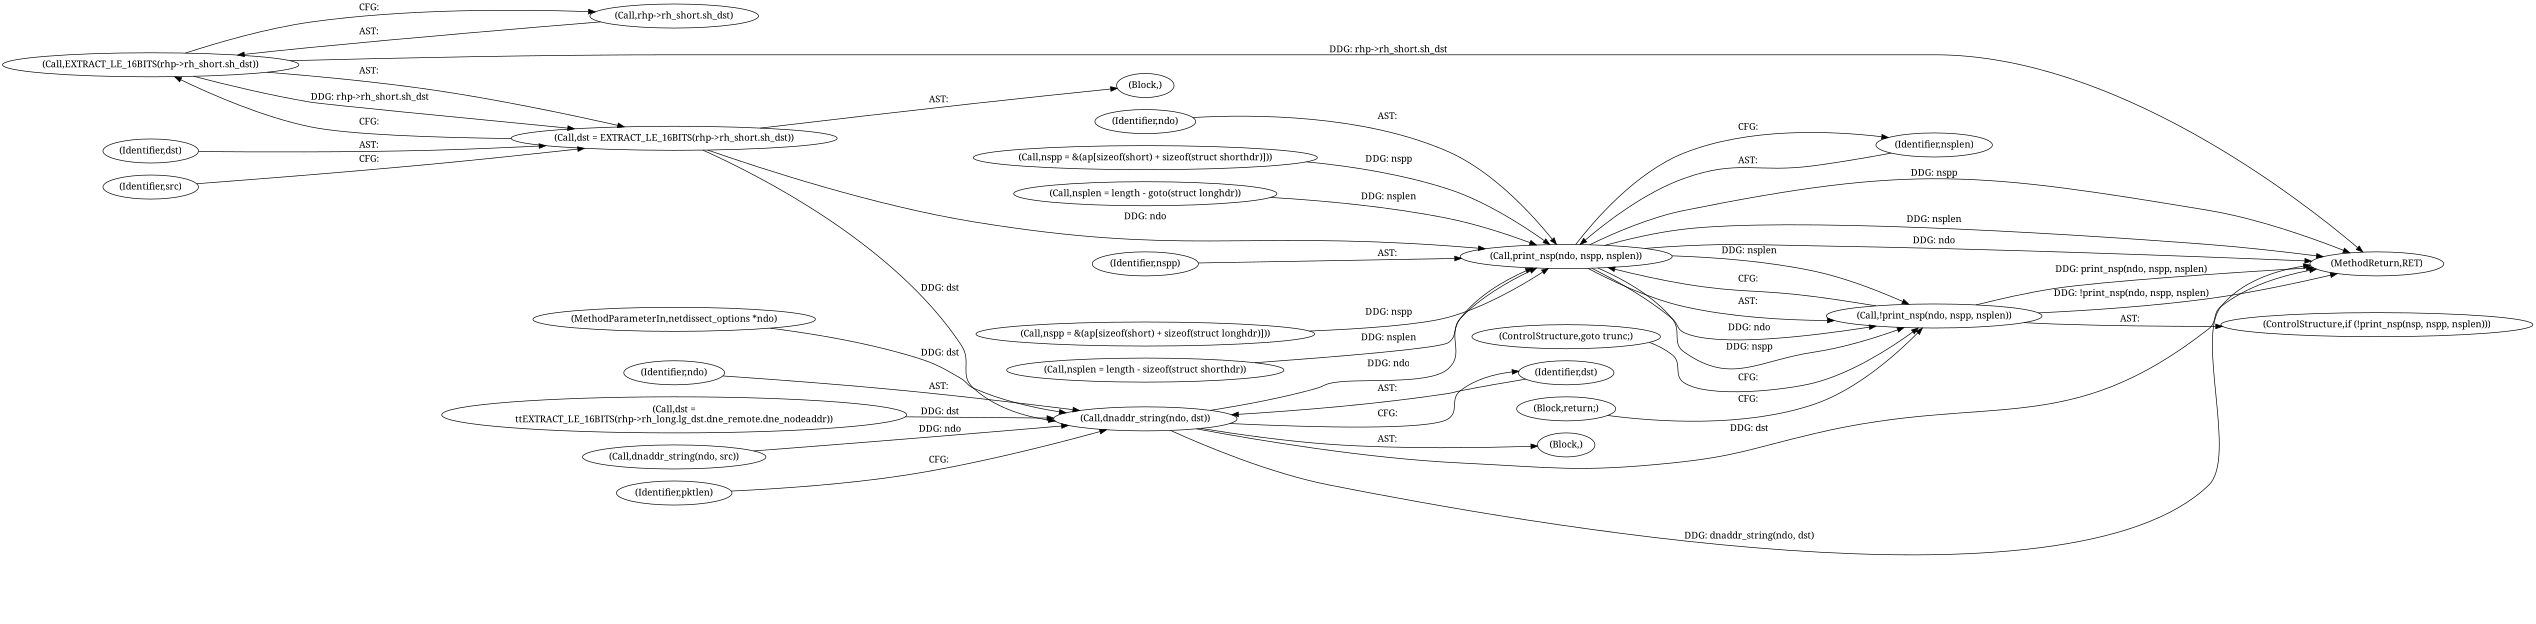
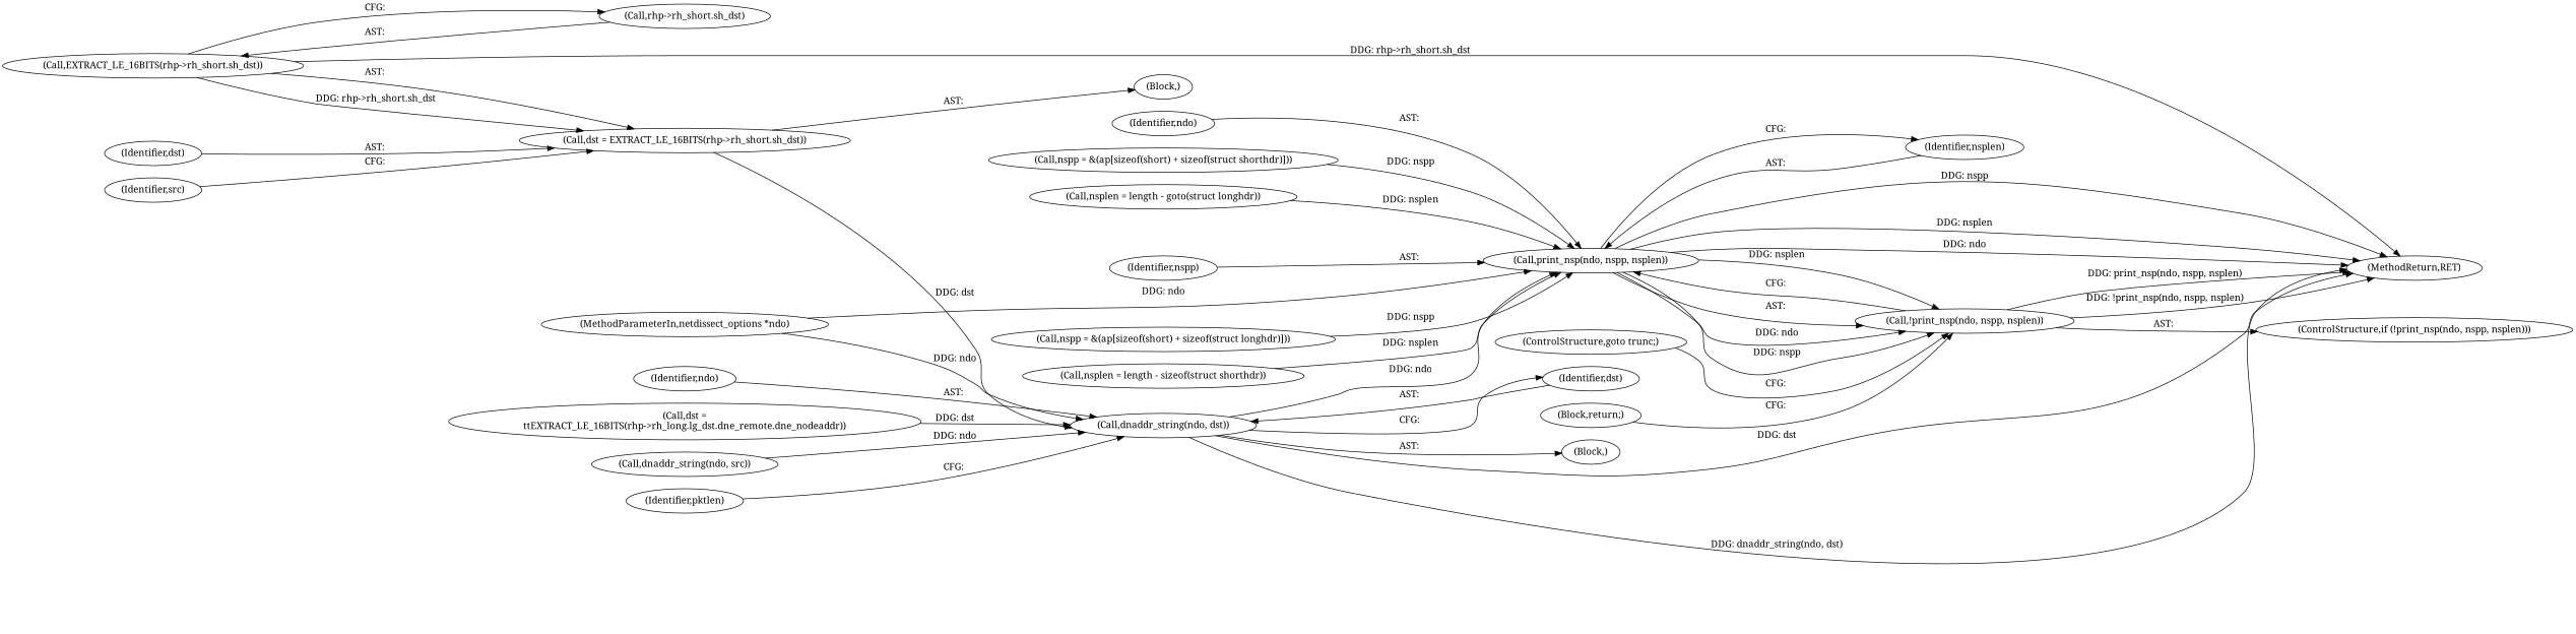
  digraph {
    fontname="Noto Serif"
    rankdir=LR
    node [fontname="Noto Serif"]
    edge [fontname="Noto Serif"]
    n1 [label="(Call,EXTRACT_LE_16BITS(rhp->rh_short.sh_dst))"]
    n2 [label="(Call,dst = EXTRACT_LE_16BITS(rhp->rh_short.sh_dst))"]
    n3 [label="(MethodReturn,RET)"]
    n4 [label="(Call,rhp->rh_short.sh_dst)"]
    n5 [label="(Call,dnaddr_string(ndo, dst))"]
    n6 [label="(Block,)"]
    n7 [label="(Call,print_nsp(ndo, nspp, nsplen))"]
    n8 [label="(Block,)"]
    n9 [label="(Identifier,dst)"]
    n10 [label="(Call,!print_nsp(ndo, nspp, nsplen))"]
    n11 [label="(Identifier,nsplen)"]
-   n12 [label="(ControlStructure,if (!print_nsp(nsp, nspp, nsplen)))"]
+   n12 [label="(ControlStructure,if (!print_nsp(ndo, nspp, nsplen)))"]
    n13 [label="(Identifier,src)"]
    n14 [label="(Identifier,dst)"]
    n15 [label="(Call,nspp = &(ap[sizeof(short) + sizeof(struct longhdr)]))"]
    n16 [label="(Identifier,ndo)"]
    n17 [label="(Call,nsplen = length - sizeof(struct shorthdr))"]
    n18 [label="(Identifier,ndo)"]
    n19 [label="(Call,dst =\n\t\tEXTRACT_LE_16BITS(rhp->rh_long.lg_dst.dne_remote.dne_nodeaddr))"]
    n20 [label="(Block,return;)"]
    n21 [label="(Call,dnaddr_string(ndo, src))"]
    n22 [label="(Call,nspp = &(ap[sizeof(short) + sizeof(struct shorthdr)]))"]
    n23 [label="(MethodParameterIn,netdissect_options *ndo)"]
    n24 [label="(Identifier,nspp)"]
    n25 [label="(Identifier,pktlen)"]
    n26 [label="(ControlStructure,goto trunc;)"]
    n27 [label="(Call,nsplen = length - goto(struct longhdr))"]
    n1 -> n2 [label="AST: "]
    n1 -> n2 [label="DDG: rhp->rh_short.sh_dst"]
    n1 -> n3 [label="DDG: rhp->rh_short.sh_dst"]
    n1 -> n4 [label="CFG: "]
-   n2 -> n1 [label="CFG: "]
    n2 -> n5 [label="DDG: dst"]
    n2 -> n6 [label="AST: "]
    n4 -> n1 [label="AST: "]
    n5 -> n3 [label="DDG: dnaddr_string(ndo, dst)"]
    n5 -> n3 [label="DDG: dst"]
    n5 -> n7 [label="DDG: ndo"]
    n5 -> n8 [label="AST: "]
    n5 -> n9 [label="CFG: "]
    n7 -> n3 [label="DDG: nspp"]
    n7 -> n3 [label="DDG: nsplen"]
    n7 -> n3 [label="DDG: ndo"]
    n7 -> n10 [label="AST: "]
    n7 -> n10 [label="DDG: ndo"]
    n7 -> n10 [label="DDG: nspp"]
    n7 -> n10 [label="DDG: nsplen"]
    n7 -> n11 [label="CFG: "]
    n9 -> n5 [label="AST: "]
    n10 -> n3 [label="DDG: !print_nsp(ndo, nspp, nsplen)"]
    n10 -> n3 [label="DDG: print_nsp(ndo, nspp, nsplen)"]
    n10 -> n7 [label="CFG: "]
    n10 -> n12 [label="AST: "]
    n11 -> n7 [label="AST: "]
    n13 -> n2 [label="CFG: "]
    n14 -> n2 [label="AST: "]
    n15 -> n7 [label="DDG: nspp"]
    n16 -> n5 [label="AST: "]
    n17 -> n7 [label="DDG: nsplen"]
    n18 -> n7 [label="AST: "]
    n19 -> n5 [label="DDG: dst"]
    n20 -> n10 [label="CFG: "]
    n21 -> n5 [label="DDG: ndo"]
    n22 -> n7 [label="DDG: nspp"]
-   n23 -> n5 [label="DDG: dst"]
-   n2 -> n7 [label="DDG: ndo"]
+   n23 -> n5 [label="DDG: ndo"]
+   n23 -> n7 [label="DDG: ndo"]
    n24 -> n7 [label="AST: "]
    n25 -> n5 [label="CFG: "]
    n26 -> n10 [label="CFG: "]
    n27 -> n7 [label="DDG: nsplen"]
  }
